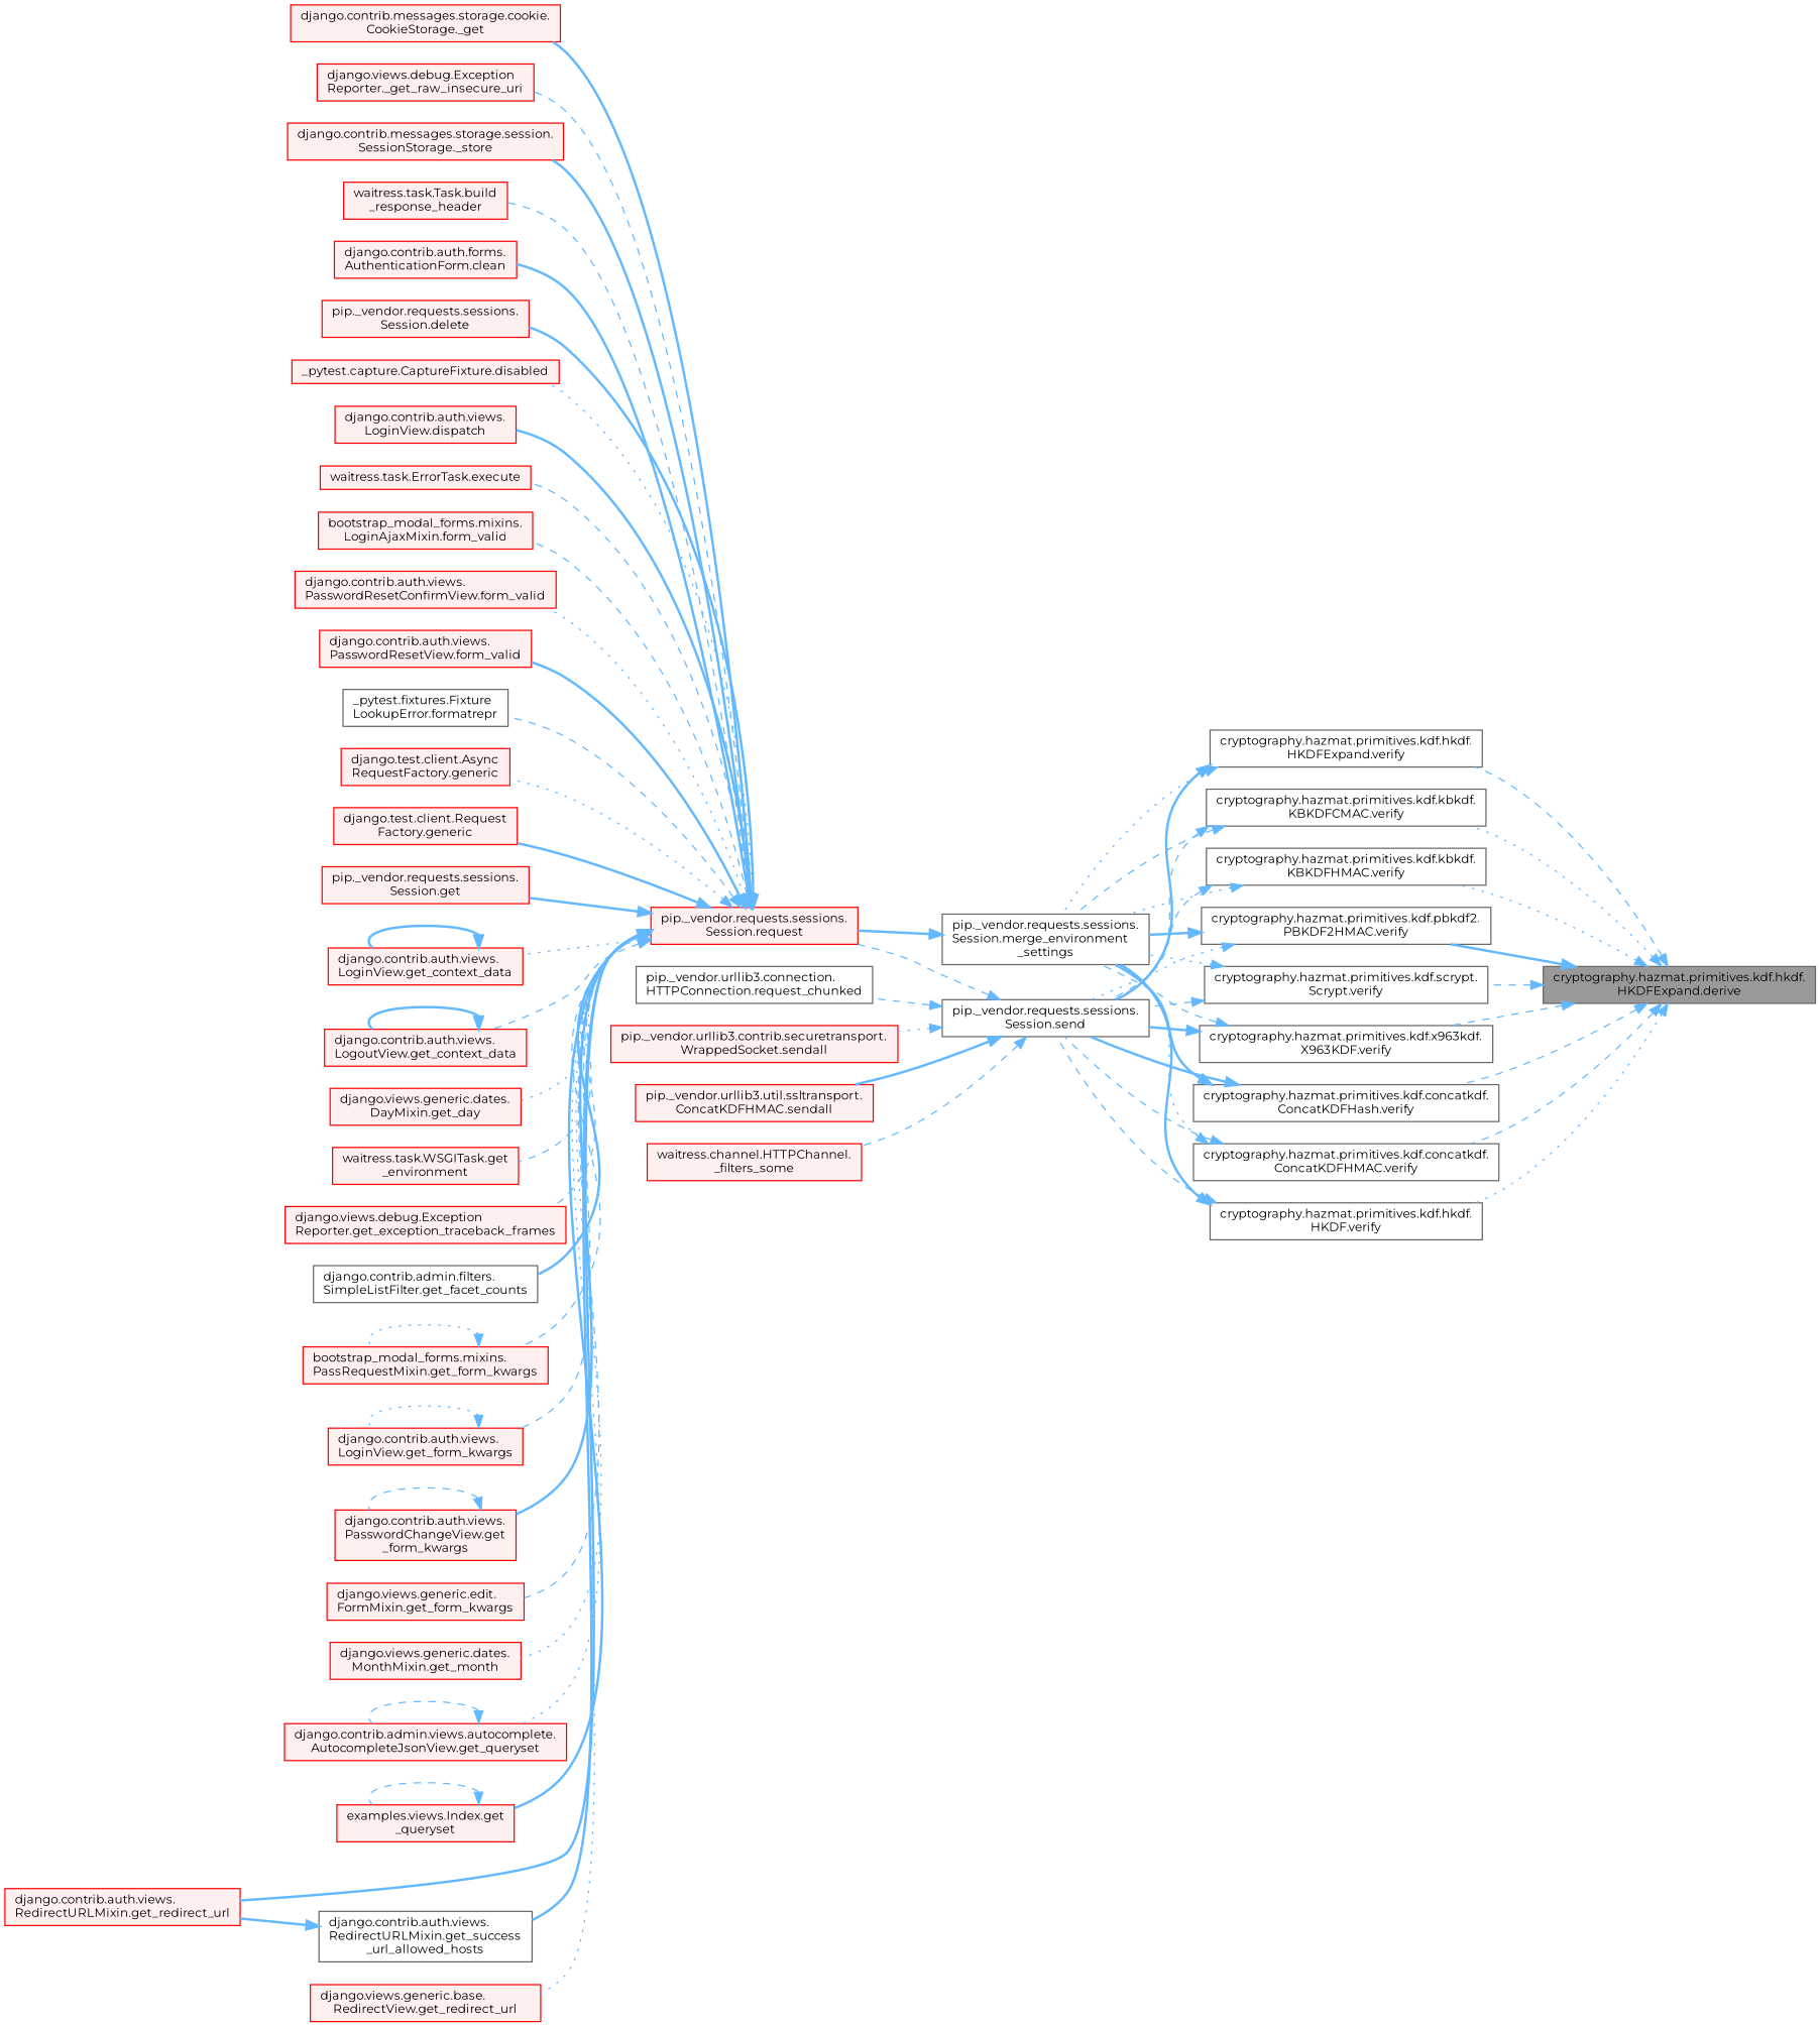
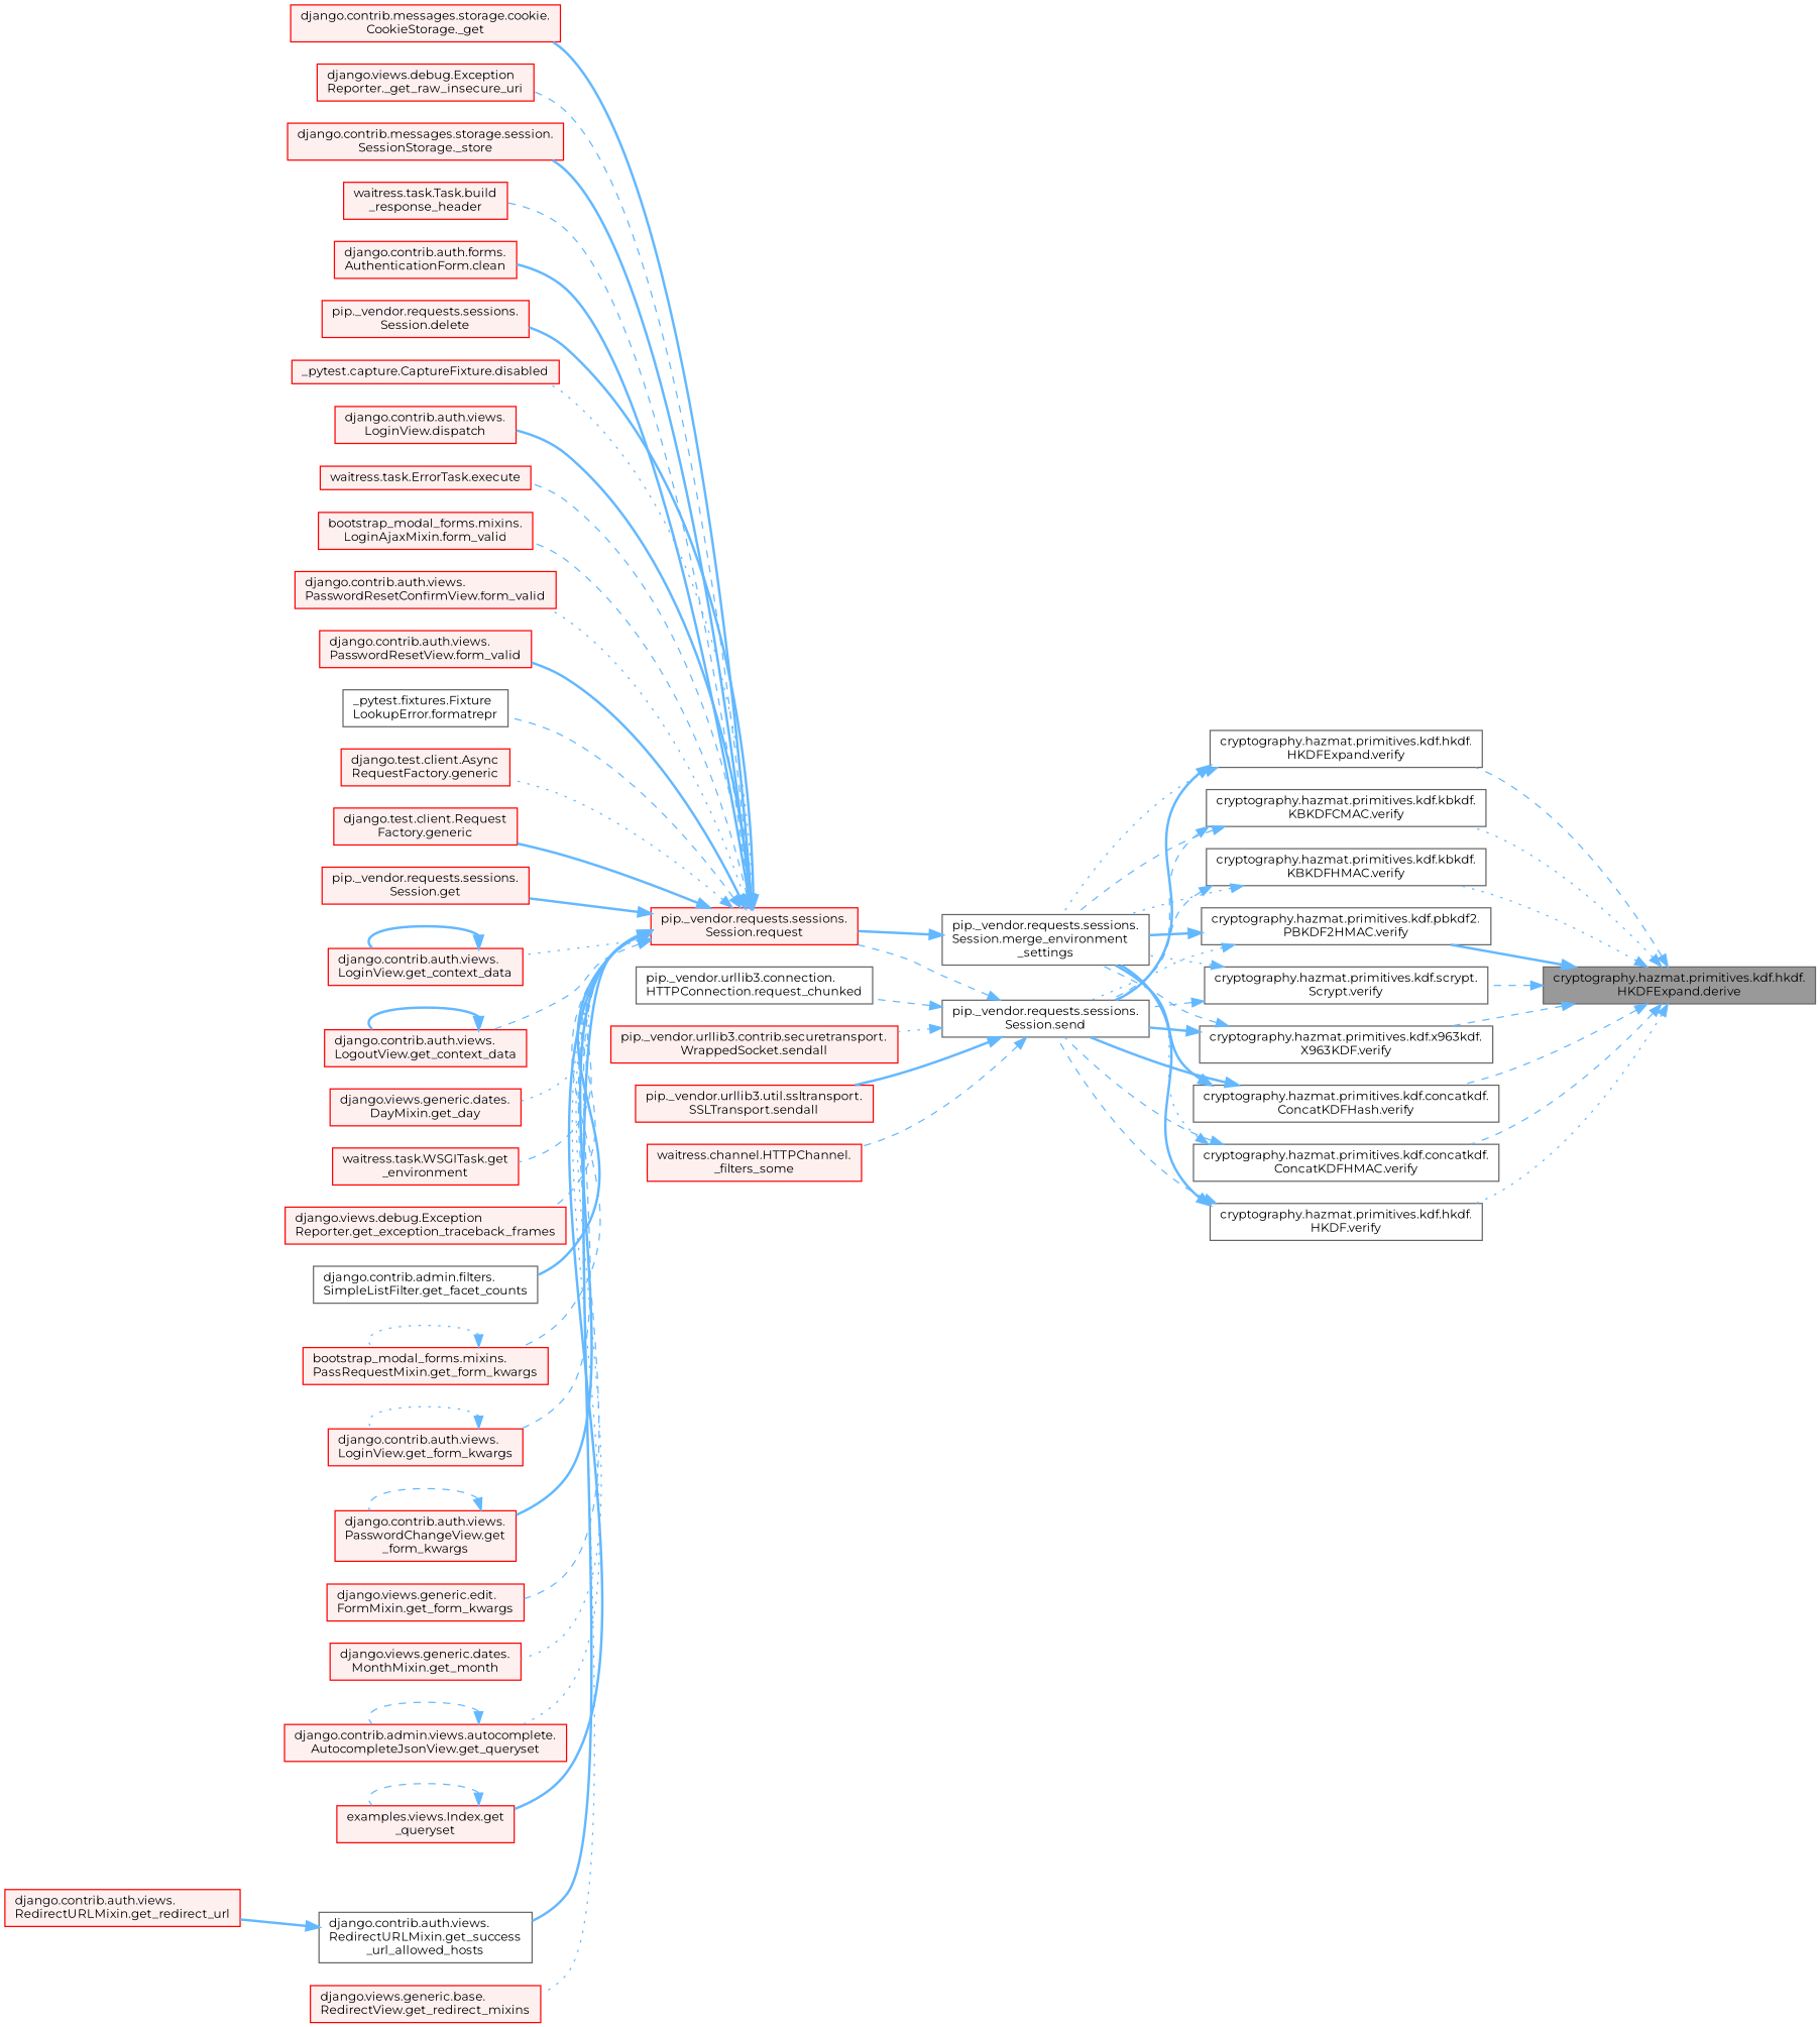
  digraph {
    fontname=Montserrat
    rankdir=RL
    node [color=red fillcolor="#FFF0F0" fontname=Montserrat fontsize=10 shape=box style=filled]
    edge [color=steelblue1 dir=back fontname=Montserrat fontsize=10 labelfontname=Helvetica labelfontsize=10 style=dashed]
    n1 [color=gray40 fillcolor=grey60 fontcolor=black height=0.2 label="cryptography.hazmat.primitives.kdf.hkdf.\lHKDFExpand.derive" width=0.4]
    n2 [color=grey40 fillcolor=white height=0.2 label="cryptography.hazmat.primitives.kdf.concatkdf.\lConcatKDFHash.verify" width=0.4]
    n3 [color=grey40 fillcolor=white height=0.2 label="cryptography.hazmat.primitives.kdf.concatkdf.\lConcatKDFHMAC.verify" width=0.4]
    n4 [color=grey40 fillcolor=white height=0.2 label="cryptography.hazmat.primitives.kdf.hkdf.\lHKDF.verify" width=0.4]
    n5 [color=grey40 fillcolor=white height=0.2 label="cryptography.hazmat.primitives.kdf.hkdf.\lHKDFExpand.verify" width=0.4]
    n6 [color=grey40 fillcolor=white height=0.2 label="cryptography.hazmat.primitives.kdf.kbkdf.\lKBKDFCMAC.verify" width=0.4]
    n7 [color=grey40 fillcolor=white height=0.2 label="cryptography.hazmat.primitives.kdf.kbkdf.\lKBKDFHMAC.verify" width=0.4]
    n8 [color=grey40 fillcolor=white height=0.2 label="cryptography.hazmat.primitives.kdf.pbkdf2.\lPBKDF2HMAC.verify" width=0.4]
    n9 [color=grey40 fillcolor=white height=0.2 label="cryptography.hazmat.primitives.kdf.scrypt.\lScrypt.verify" width=0.4]
    n10 [color=grey40 fillcolor=white height=0.2 label="cryptography.hazmat.primitives.kdf.x963kdf.\lX963KDF.verify" width=0.4]
    n11 [color=grey40 fillcolor=white height=0.2 label="pip._vendor.requests.sessions.\lSession.merge_environment\l_settings" width=0.4]
    n12 [color=grey40 fillcolor=white height=0.2 label="pip._vendor.requests.sessions.\lSession.send" width=0.4]
    n13 [height=0.2 label="pip._vendor.requests.sessions.\lSession.request" width=0.4]
    n14 [height=0.2 label="waitress.channel.HTTPChannel.\l_filters_some" width=0.4]
    n15 [color=grey40 fillcolor=white height=0.2 label="pip._vendor.urllib3.connection.\lHTTPConnection.request_chunked" width=0.4]
    n16 [height=0.2 label="pip._vendor.urllib3.contrib.securetransport.\lWrappedSocket.sendall" width=0.4]
-   n17 [height=0.2 label="pip._vendor.urllib3.util.ssltransport.\lConcatKDFHMAC.sendall" width=0.4]
+   n17 [height=0.2 label="pip._vendor.urllib3.util.ssltransport.\lSSLTransport.sendall" width=0.4]
    n18 [height=0.2 label="django.contrib.messages.storage.cookie.\lCookieStorage._get" width=0.4]
    n19 [height=0.2 label="django.views.debug.Exception\lReporter._get_raw_insecure_uri" width=0.4]
    n20 [height=0.2 label="django.contrib.messages.storage.session.\lSessionStorage._store" width=0.4]
    n21 [height=0.2 label="waitress.task.Task.build\l_response_header" width=0.4]
    n22 [height=0.2 label="django.contrib.auth.forms.\lAuthenticationForm.clean" width=0.4]
    n23 [height=0.2 label="pip._vendor.requests.sessions.\lSession.delete" width=0.4]
    n24 [height=0.2 label="_pytest.capture.CaptureFixture.disabled" width=0.4]
    n25 [height=0.2 label="django.contrib.auth.views.\lLoginView.dispatch" width=0.4]
    n26 [height=0.2 label="waitress.task.ErrorTask.execute" width=0.4]
    n27 [height=0.2 label="bootstrap_modal_forms.mixins.\lLoginAjaxMixin.form_valid" width=0.4]
    n28 [height=0.2 label="django.contrib.auth.views.\lPasswordResetConfirmView.form_valid" width=0.4]
    n29 [height=0.2 label="django.contrib.auth.views.\lPasswordResetView.form_valid" width=0.4]
    n30 [color=grey40 fillcolor=white height=0.2 label="_pytest.fixtures.Fixture\lLookupError.formatrepr" width=0.4]
    n31 [height=0.2 label="django.test.client.Async\lRequestFactory.generic" width=0.4]
    n32 [height=0.2 label="django.test.client.Request\lFactory.generic" width=0.4]
    n33 [height=0.2 label="pip._vendor.requests.sessions.\lSession.get" width=0.4]
    n34 [height=0.2 label="django.contrib.auth.views.\lLoginView.get_context_data" width=0.4]
    n35 [height=0.2 label="django.contrib.auth.views.\lLogoutView.get_context_data" width=0.4]
    n36 [height=0.2 label="django.views.generic.dates.\lDayMixin.get_day" width=0.4]
    n37 [height=0.2 label="waitress.task.WSGITask.get\l_environment" width=0.4]
    n38 [height=0.2 label="django.views.debug.Exception\lReporter.get_exception_traceback_frames" width=0.4]
    n39 [color=grey40 fillcolor=white height=0.2 label="django.contrib.admin.filters.\lSimpleListFilter.get_facet_counts" width=0.4]
    n40 [height=0.2 label="bootstrap_modal_forms.mixins.\lPassRequestMixin.get_form_kwargs" width=0.4]
    n41 [height=0.2 label="django.contrib.auth.views.\lLoginView.get_form_kwargs" width=0.4]
    n42 [height=0.2 label="django.contrib.auth.views.\lPasswordChangeView.get\l_form_kwargs" width=0.4]
    n43 [height=0.2 label="django.views.generic.edit.\lFormMixin.get_form_kwargs" width=0.4]
    n44 [height=0.2 label="django.views.generic.dates.\lMonthMixin.get_month" width=0.4]
    n45 [height=0.2 label="django.contrib.admin.views.autocomplete.\lAutocompleteJsonView.get_queryset" width=0.4]
    n46 [height=0.2 label="examples.views.Index.get\l_queryset" width=0.4]
    n47 [height=0.2 label="django.contrib.auth.views.\lRedirectURLMixin.get_redirect_url" width=0.4]
-   n48 [height=0.2 label="django.views.generic.base.\lRedirectView.get_redirect_url" width=0.4]
+   n48 [height=0.2 label="django.views.generic.base.\lRedirectView.get_redirect_mixins" width=0.4]
    n49 [color=grey40 fillcolor=white height=0.2 label="django.contrib.auth.views.\lRedirectURLMixin.get_success\l_url_allowed_hosts" width=0.4]
    n1 -> n2
    n1 -> n3
    n1 -> n4 [style=dotted]
    n1 -> n5
    n1 -> n6 [style=dotted]
    n1 -> n7 [style=dotted]
    n1 -> n8 [style=bold]
    n1 -> n9
    n1 -> n10
    n2 -> n11 [style=bold]
    n2 -> n12 [style=bold]
    n3 -> n11 [style=dotted]
    n3 -> n12
    n4 -> n11 [style=bold]
    n4 -> n12
    n5 -> n11 [style=dotted]
    n5 -> n12 [style=bold]
    n6 -> n11
    n6 -> n12
    n7 -> n11 [style=dotted]
    n7 -> n12
    n8 -> n11 [style=bold]
    n8 -> n12 [style=dotted]
    n9 -> n11 [style=dotted]
    n9 -> n12
    n10 -> n11
    n10 -> n12 [style=bold]
    n11 -> n13 [style=bold]
    n12 -> n13
    n12 -> n14
    n12 -> n15
    n12 -> n16 [style=dotted]
    n12 -> n17 [style=bold]
    n13 -> n18 [style=bold]
    n13 -> n19
    n13 -> n20 [style=bold]
    n13 -> n21
    n13 -> n22 [style=bold]
    n13 -> n23 [style=bold]
    n13 -> n24 [style=dotted]
    n13 -> n25 [style=bold]
    n13 -> n26
    n13 -> n27
    n13 -> n28 [style=dotted]
    n13 -> n29 [style=bold]
    n13 -> n30
    n13 -> n31 [style=dotted]
    n13 -> n32 [style=bold]
    n13 -> n33 [style=bold]
    n13 -> n34 [style=dotted]
    n13 -> n35
    n13 -> n36 [style=dotted]
    n13 -> n37
    n13 -> n38
    n13 -> n39 [style=bold]
    n13 -> n40
    n13 -> n41
    n13 -> n42 [style=bold]
    n13 -> n43
    n13 -> n44 [style=dotted]
    n13 -> n45 [style=dotted]
    n13 -> n46 [style=bold]
-   n13 -> n47 [style=bold]
    n13 -> n48 [style=dotted]
    n13 -> n49 [style=bold]
    n34 -> n34 [style=bold]
    n35 -> n35 [style=bold]
    n40 -> n40 [style=dotted]
    n41 -> n41 [style=dotted]
    n42 -> n42
    n45 -> n45
    n46 -> n46
    n49 -> n47 [style=bold]
  }
